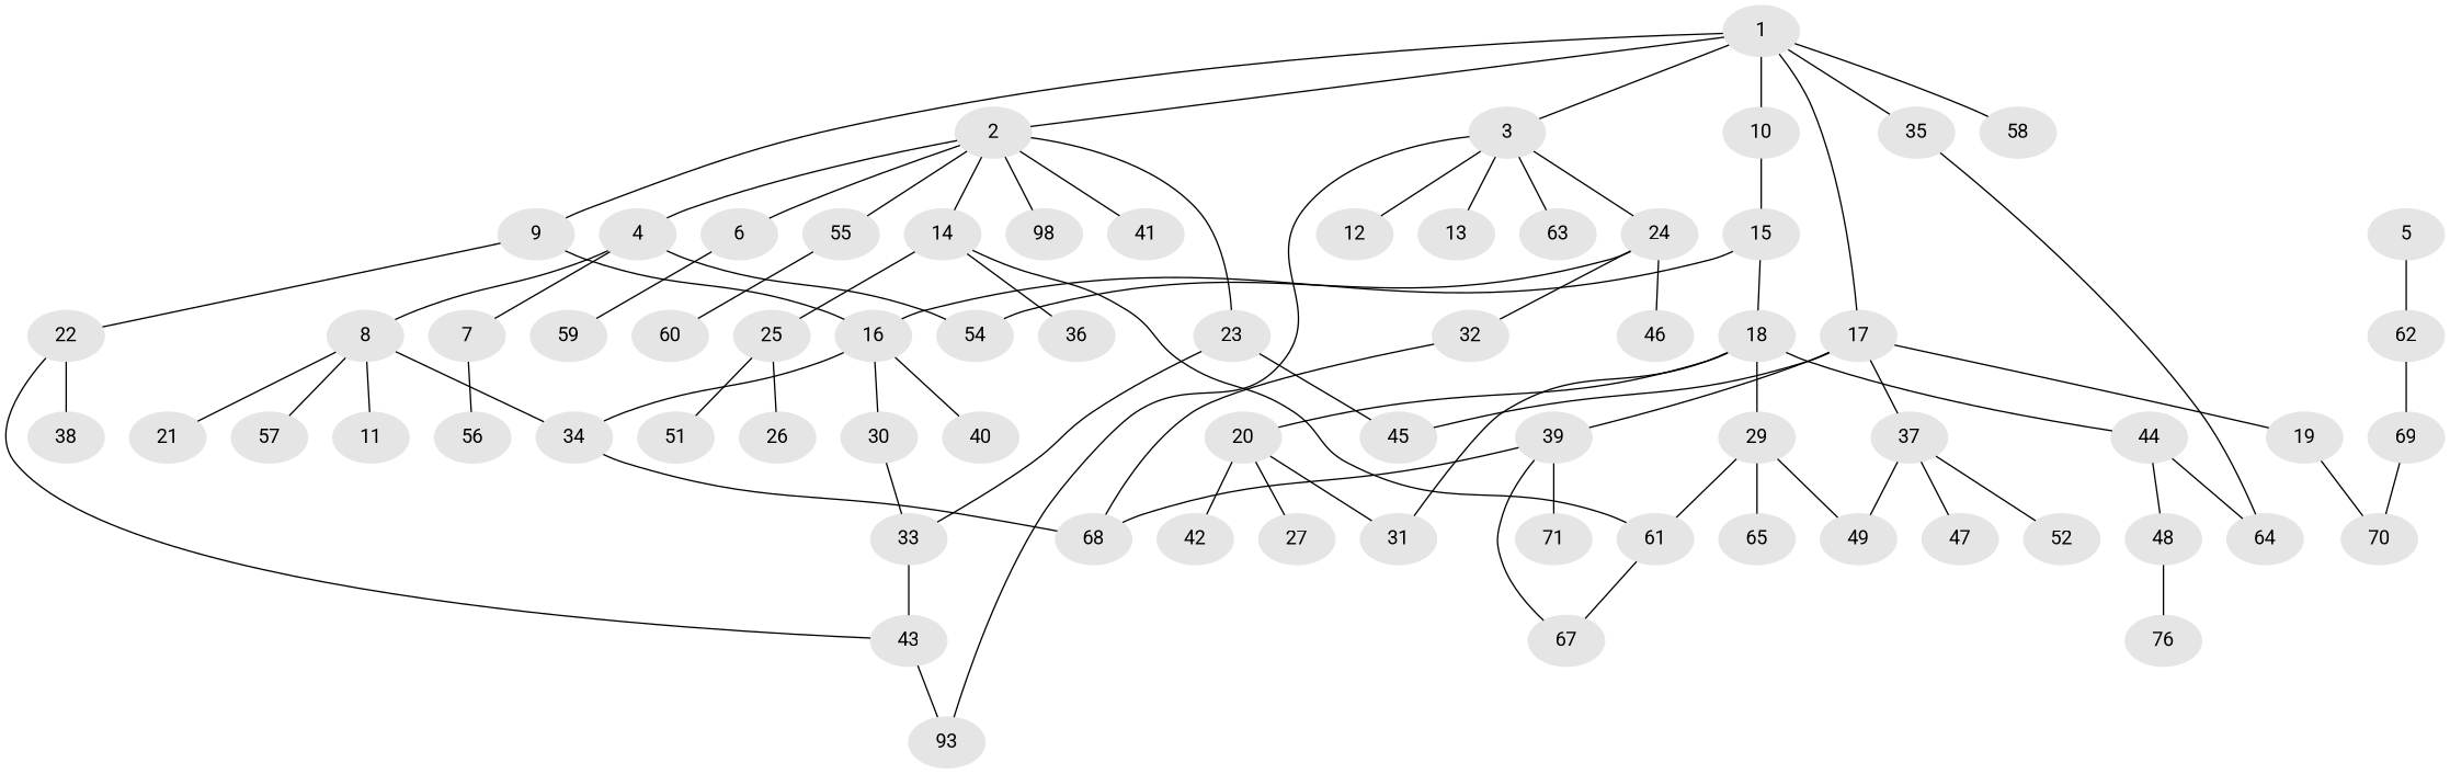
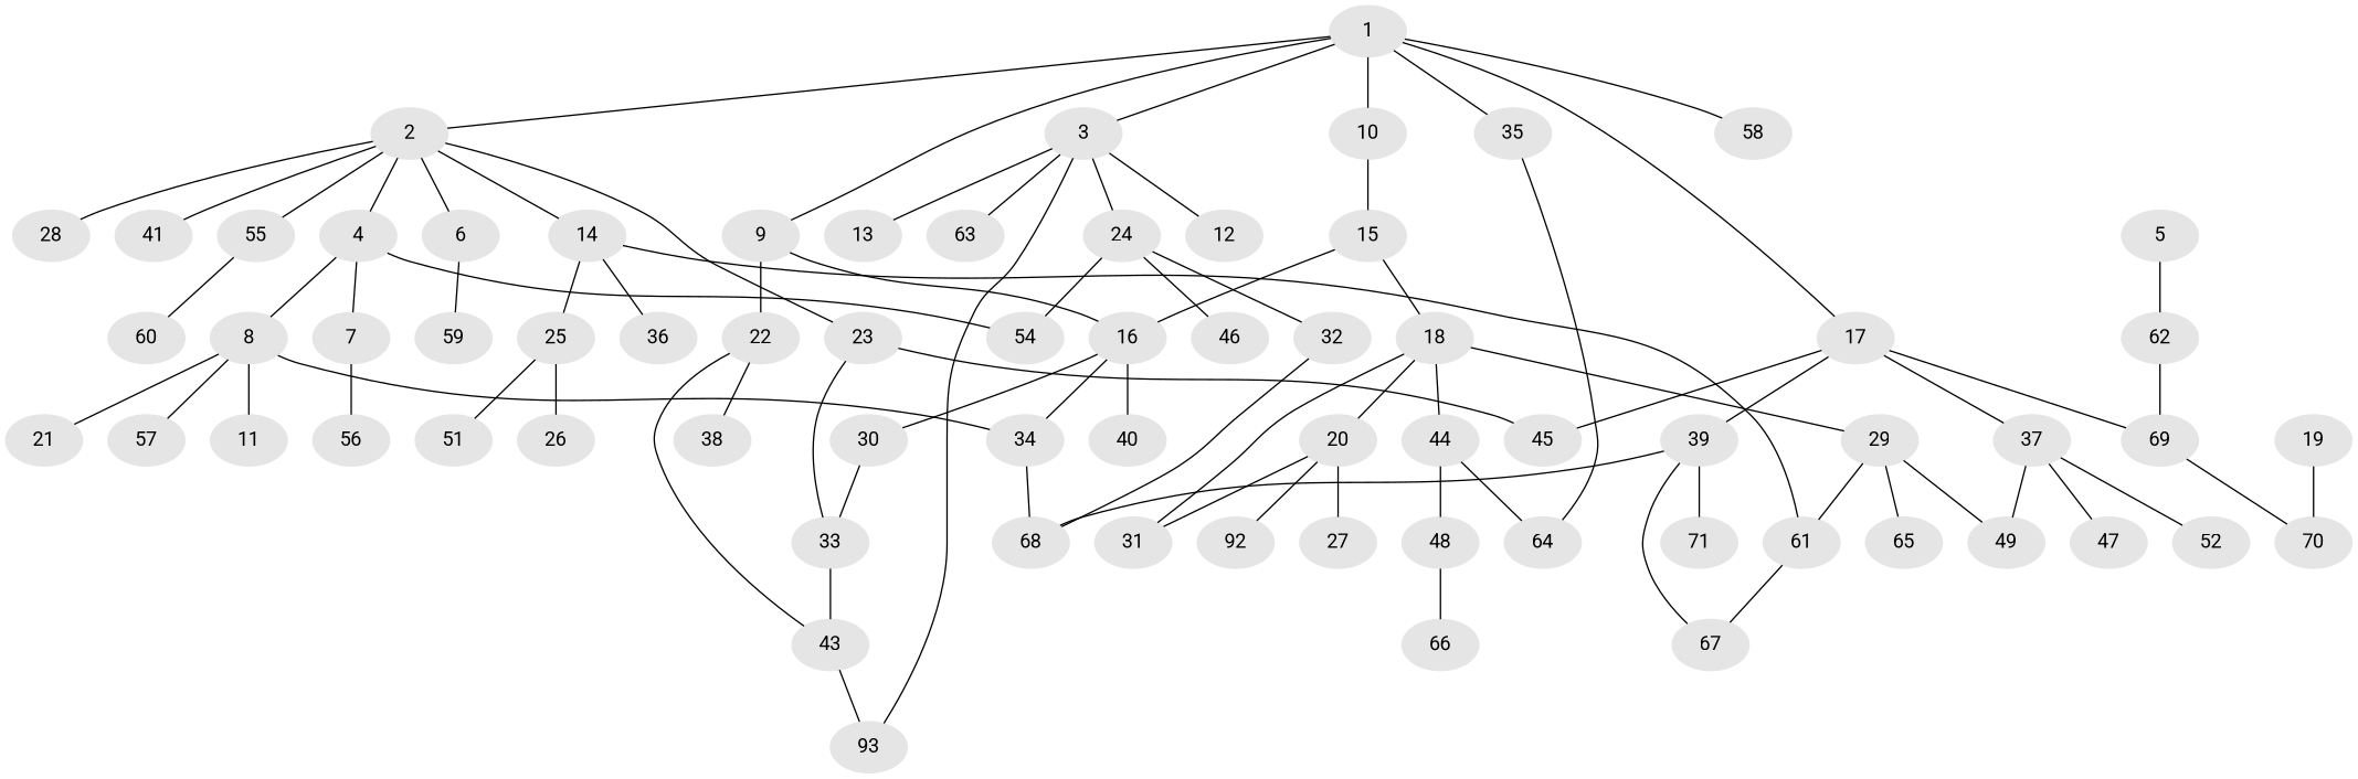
  graph {
    fontname=Roboto
    node [color=gray90 fontname=Roboto style=filled]
    edge [fontname=Roboto]
    1
    2
    3
    9
    10
    17
    35
    58
    4
    6
    14
    23
-   28 [label=98]
+   28
    41
    55
    12
    13
    24
    n19 [label=93]
    63
    16
    22
    15
    19
    37
    39
    45
    64
    7
    8
    54
    5
    62
    59
    25
    36
    61
    33
    60
    32
    46
    56
    11
    21
    34
    57
    69
    68
    30
    40
    38
    43
    18
    26
    51
    67
    20
    29
    31
    44
    70
    49
    47
    52
    71
    27
-   42
+   42 [label=92]
    65
    48
-   66 [label=76]
+   66
    1 -- 2
    1 -- 3
    1 -- 9
    1 -- 10
    1 -- 17
    1 -- 35
    1 -- 58
    2 -- 4
    2 -- 6
    2 -- 14
    2 -- 23
    2 -- 28
    2 -- 41
    2 -- 55
    3 -- 12
    3 -- 13
    3 -- 24
    3 -- n19
    3 -- 63
    9 -- 16
    9 -- 22
    10 -- 15
-   17 -- 19
+   17 -- 69
    17 -- 37
    17 -- 39
    17 -- 45
    35 -- 64
    4 -- 7
    4 -- 8
    4 -- 54
    6 -- 59
    14 -- 25
    14 -- 36
    14 -- 61
    23 -- 45
    23 -- 33
    55 -- 60
    24 -- 54
    24 -- 32
    24 -- 46
    16 -- 34
    16 -- 30
    16 -- 40
    22 -- 38
    22 -- 43
    15 -- 16
    15 -- 18
    19 -- 70
    37 -- 49
    37 -- 47
    37 -- 52
    39 -- 68
    39 -- 67
    39 -- 71
    7 -- 56
    8 -- 11
    8 -- 21
    8 -- 34
    8 -- 57
    5 -- 62
    62 -- 69
    25 -- 26
    25 -- 51
    61 -- 67
    33 -- 43
    32 -- 68
    34 -- 68
    69 -- 70
    30 -- 33
    43 -- n19
    18 -- 20
    18 -- 29
    18 -- 31
    18 -- 44
    20 -- 31
    20 -- 27
    20 -- 42
    29 -- 61
    29 -- 49
    29 -- 65
    44 -- 64
    44 -- 48
    48 -- 66
  }
